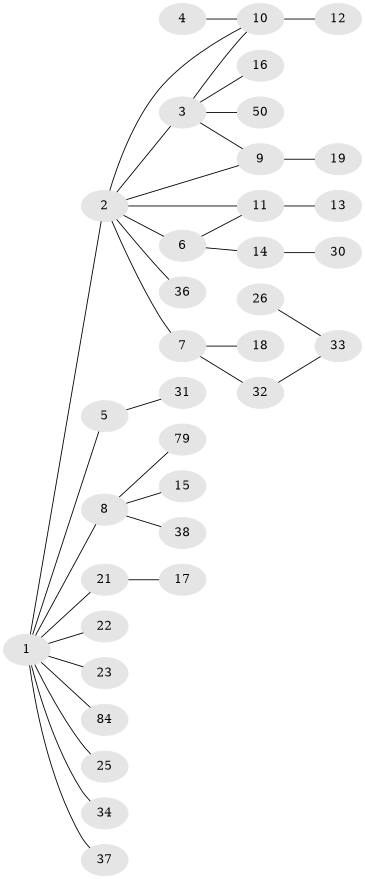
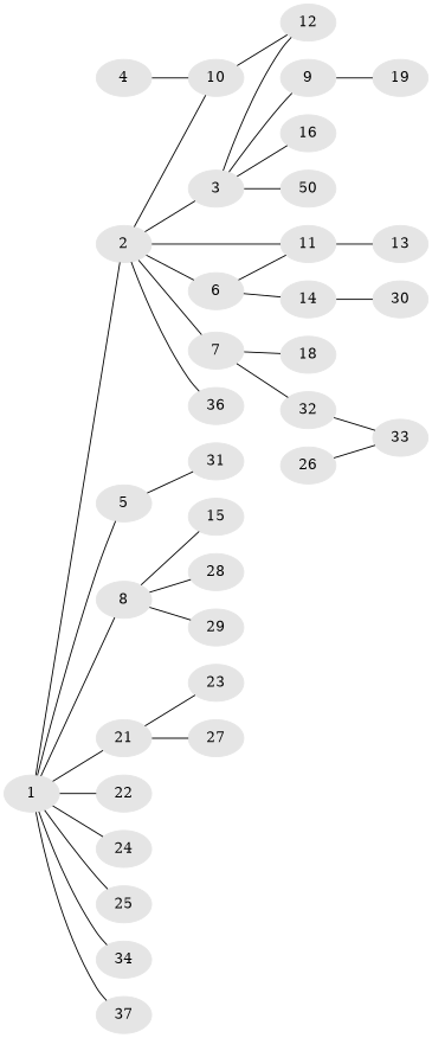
  graph {
    rankdir=LR
    node [color=gray90 style=filled]
    edge [weight=1.0]
    1
    2
    5
    8
    21
    22
    23
-   24 [label=84]
+   24
    25
    34
    37
    3
    6
    7
    9
    10
    36
    11
    31
    15
-   28 [label=38]
-   29 [label=79]
-   27 [label=17]
+   28
+   29
+   27
    12
    16
    n26 [label=50]
    4
    14
    18
    32
    19
    13
    30
    33
    26
    1 -- 2
    1 -- 5
    1 -- 8
    1 -- 21
    1 -- 22
-   1 -- 23
+   21 -- 23
    1 -- 24
    1 -- 25
    1 -- 34
    1 -- 37
    2 -- 3
    2 -- 6
    2 -- 7
-   2 -- 9
    2 -- 10
    2 -- 36
    2 -- 11 [weight=6.0]
    5 -- 31
    8 -- 15
    8 -- 28
    8 -- 29
    21 -- 27 [weight=5.0]
    3 -- 9
-   3 -- 10
+   3 -- 12
    3 -- 16
    3 -- n26 [weight=4.0]
    6 -- 11
    6 -- 14
    7 -- 18 [weight=2.0]
    7 -- 32
    9 -- 19
    10 -- 12
    11 -- 13 [weight=2.0]
    4 -- 10
    14 -- 30
    32 -- 33
    26 -- 33
  }
